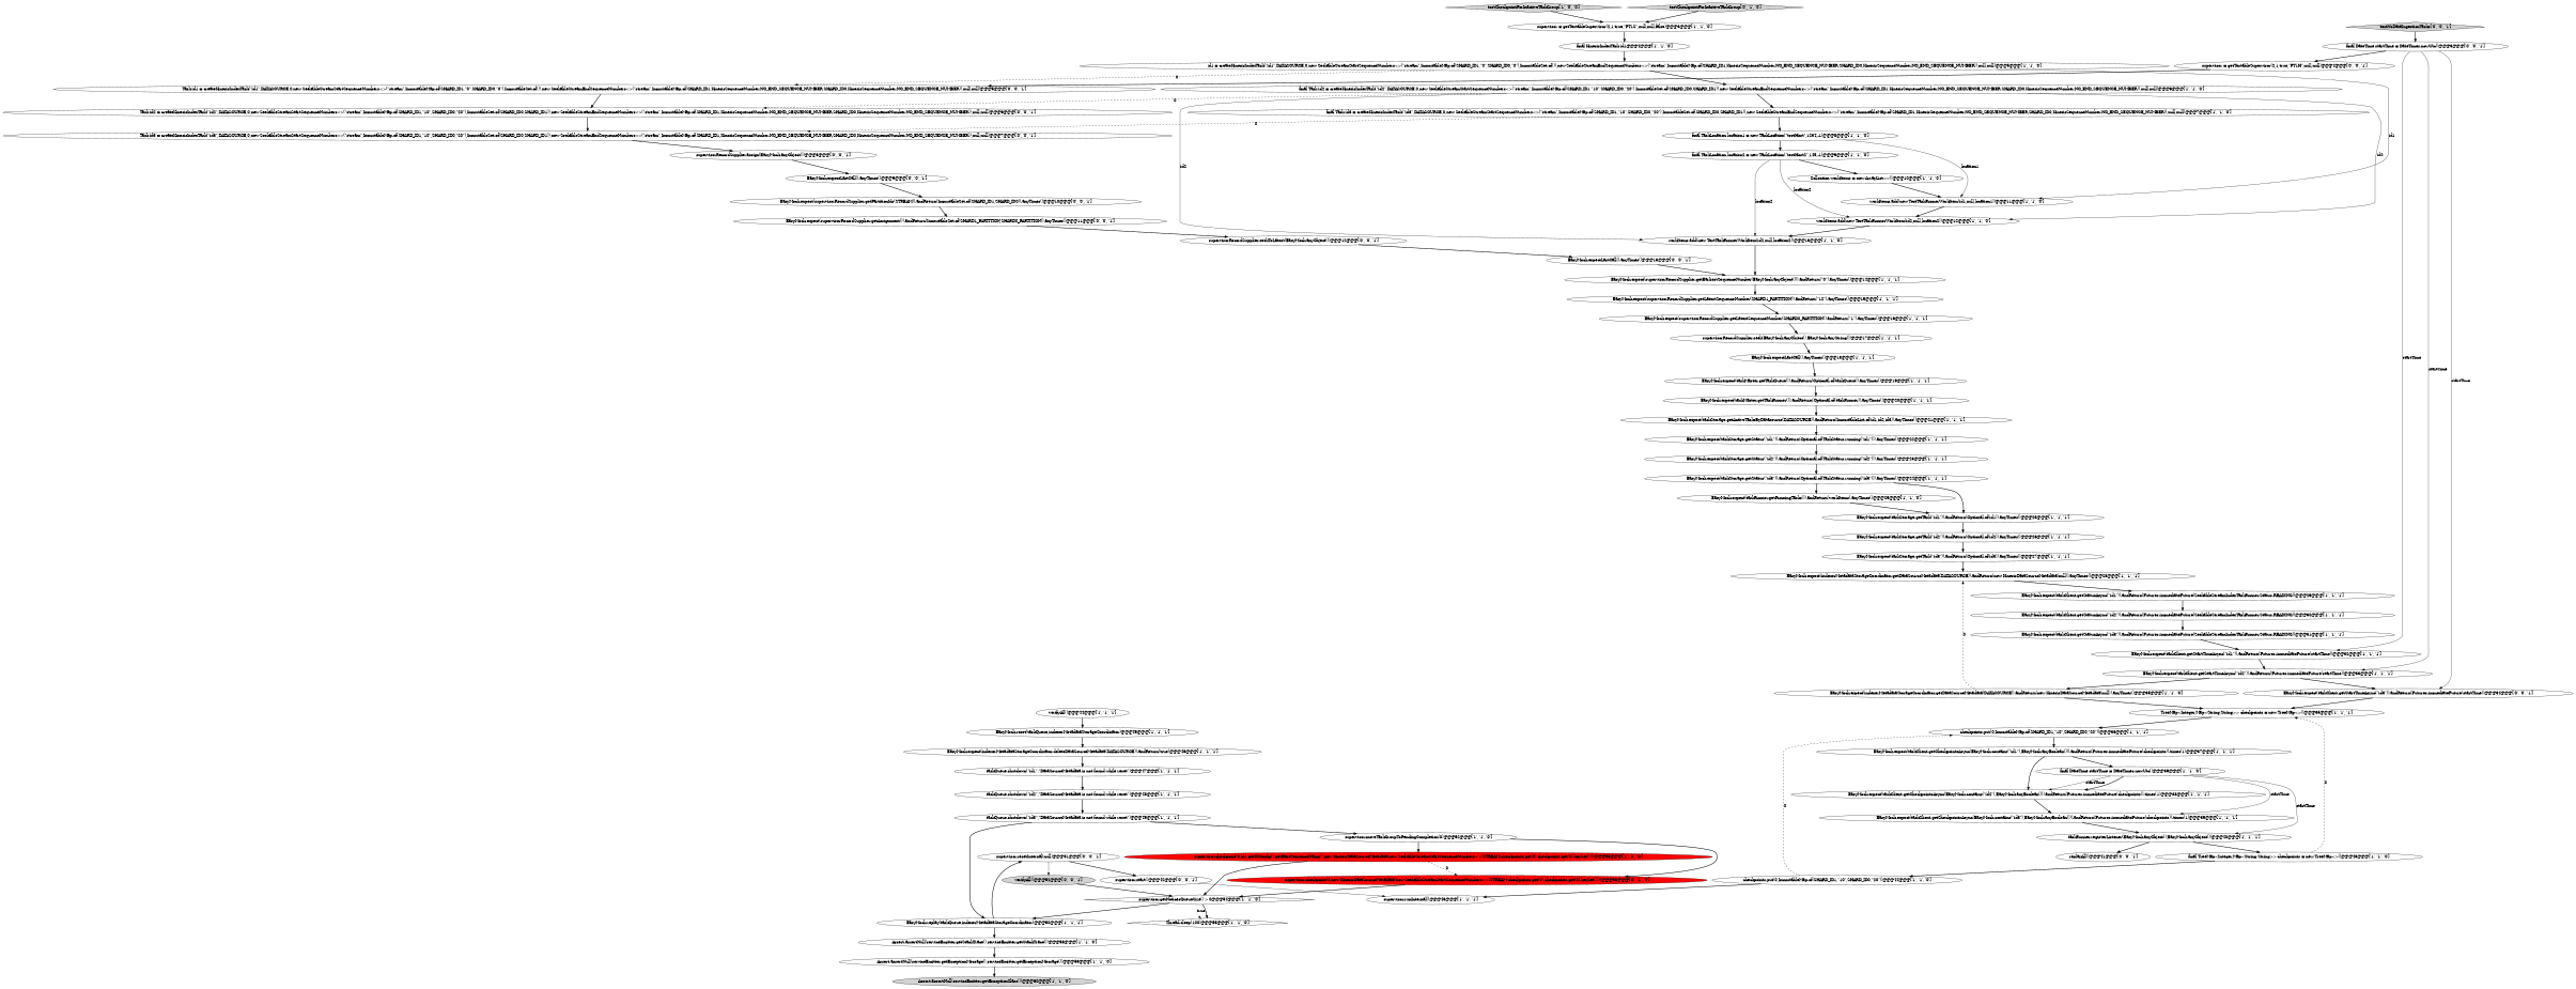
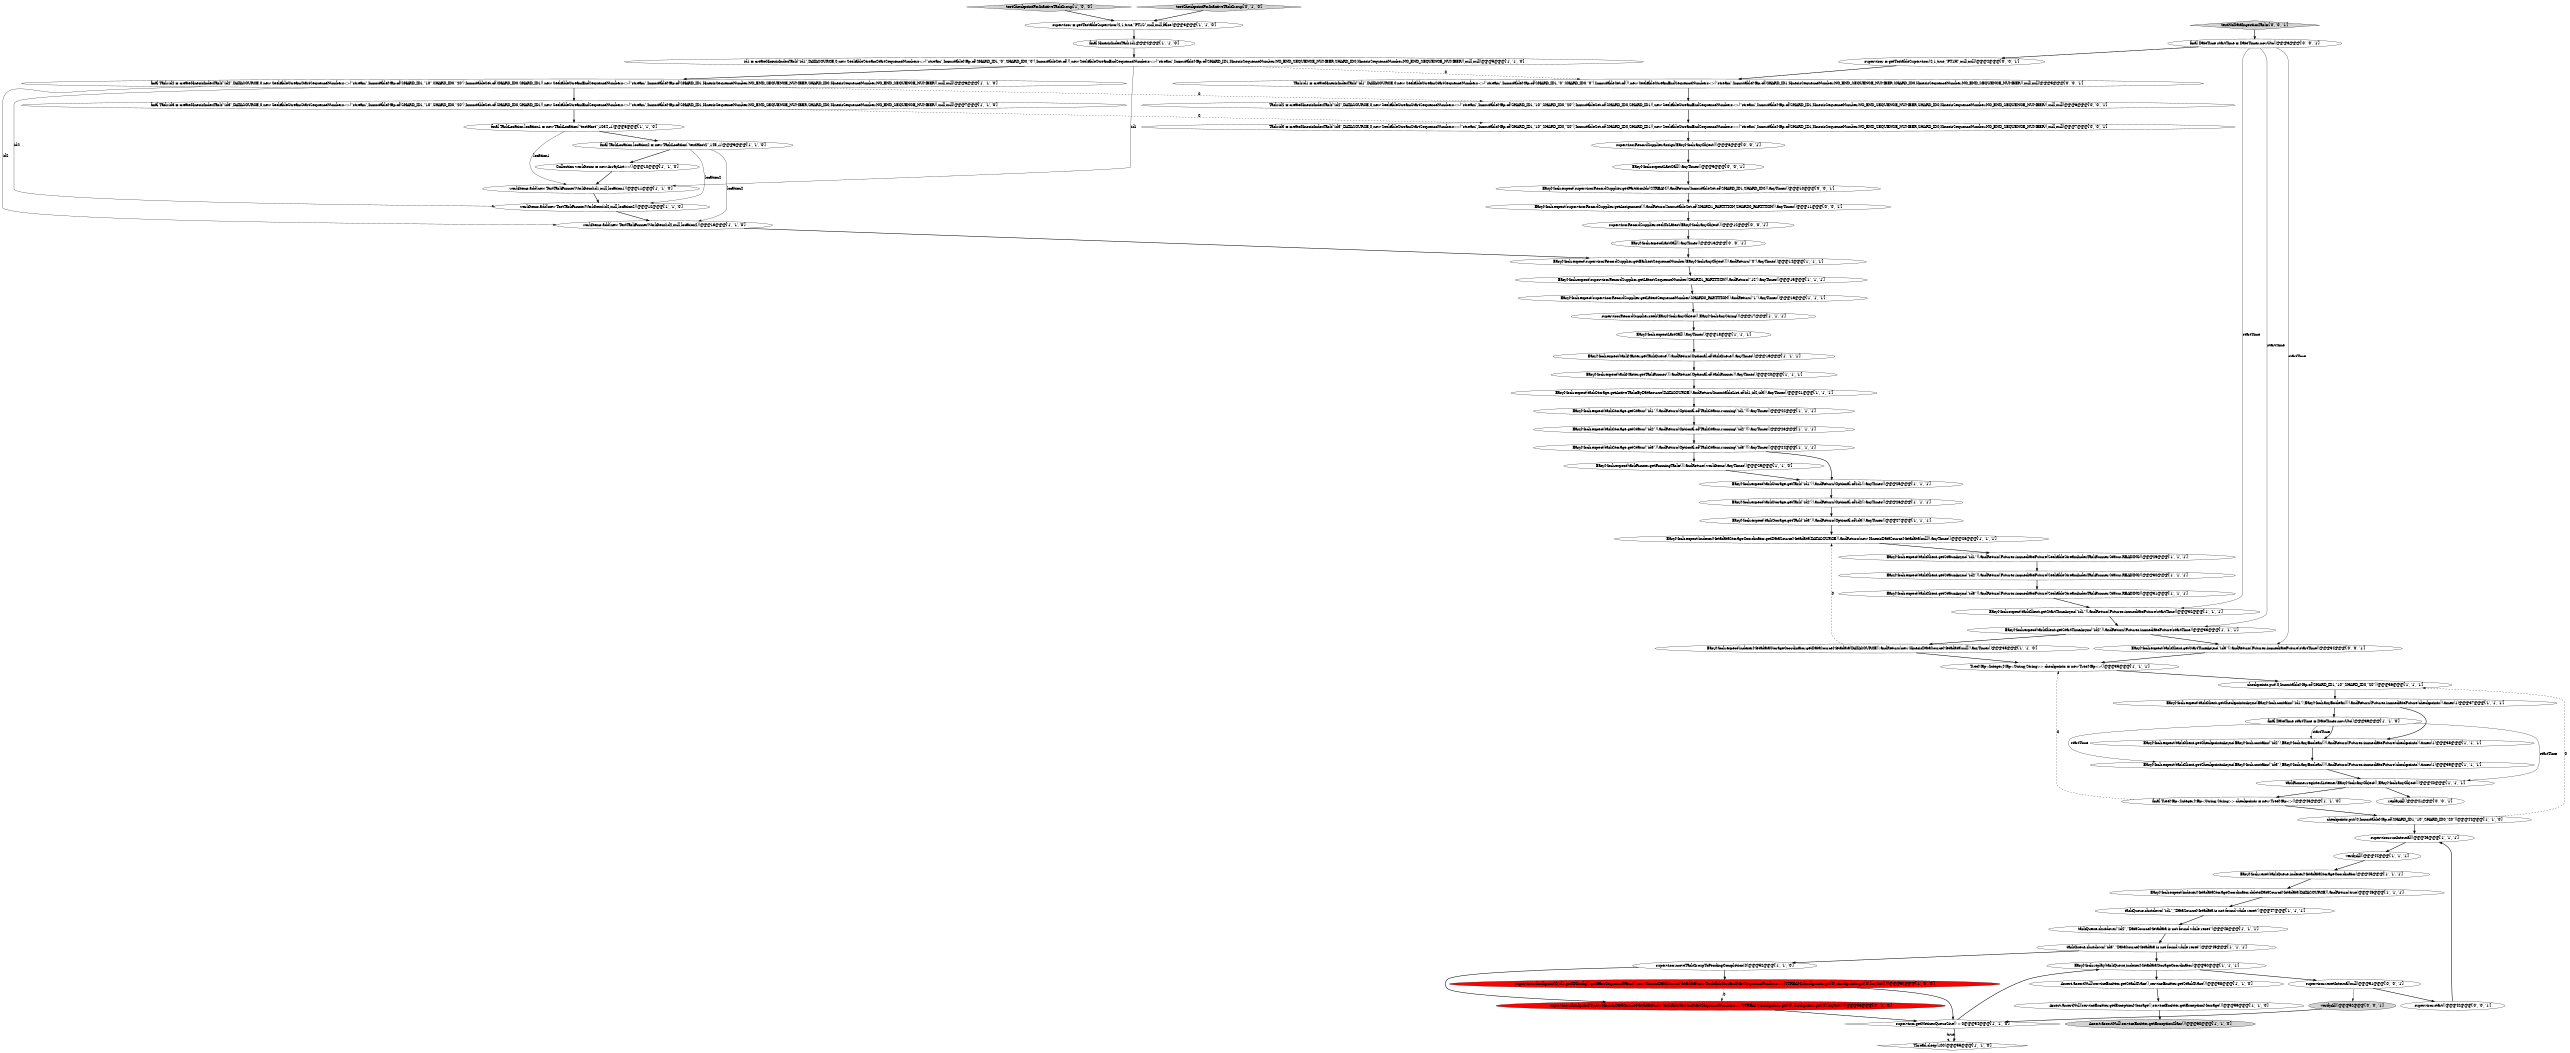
  digraph {
    node [fillcolor=white shape=ellipse style=filled]
    edge [style=bold]
    n1 [label="EasyMock.expect(indexerMetadataStorageCoordinator.getDataSourceMetadata(DATASOURCE)).andReturn(new KinesisDataSourceMetadata(null)).anyTimes()@@@28@@@['1', '1', '1']"]
    n2 [label="EasyMock.expect(taskClient.getStatusAsync(\"id1\")).andReturn(Futures.immediateFuture(SeekableStreamIndexTaskRunner.Status.READING))@@@29@@@['1', '1', '1']"]
    n3 [label="EasyMock.expect(taskClient.getStatusAsync(\"id2\")).andReturn(Futures.immediateFuture(SeekableStreamIndexTaskRunner.Status.READING))@@@30@@@['1', '1', '1']"]
    n4 [label="supervisor = getTestableSupervisor(2,1,true,\"PT1H\",null,null)@@@4@@@['0', '0', '1']"]
    n5 [label="Task id1 = createKinesisIndexTask(\"id1\",DATASOURCE,0,new SeekableStreamStartSequenceNumbers<>(\"stream\",ImmutableMap.of(SHARD_ID1,\"0\",SHARD_ID0,\"0\"),ImmutableSet.of()),new SeekableStreamEndSequenceNumbers<>(\"stream\",ImmutableMap.of(SHARD_ID1,KinesisSequenceNumber.NO_END_SEQUENCE_NUMBER,SHARD_ID0,KinesisSequenceNumber.NO_END_SEQUENCE_NUMBER)),null,null)@@@5@@@['0', '0', '1']"]
    n6 [label="Task id2 = createKinesisIndexTask(\"id2\",DATASOURCE,0,new SeekableStreamStartSequenceNumbers<>(\"stream\",ImmutableMap.of(SHARD_ID1,\"10\",SHARD_ID0,\"20\"),ImmutableSet.of(SHARD_ID0,SHARD_ID1)),new SeekableStreamEndSequenceNumbers<>(\"stream\",ImmutableMap.of(SHARD_ID1,KinesisSequenceNumber.NO_END_SEQUENCE_NUMBER,SHARD_ID0,KinesisSequenceNumber.NO_END_SEQUENCE_NUMBER)),null,null)@@@6@@@['0', '0', '1']"]
    n7 [label="EasyMock.expect(taskStorage.getTask(\"id2\")).andReturn(Optional.of(id2)).anyTimes()@@@26@@@['1', '1', '1']"]
    n8 [label="EasyMock.expect(taskStorage.getTask(\"id3\")).andReturn(Optional.of(id3)).anyTimes()@@@27@@@['1', '1', '1']"]
    n9 [fillcolor=lightgray label="verifyAll()@@@52@@@['0', '0', '1']"]
    n10 [label="supervisor.getNoticesQueueSize() > 0@@@54@@@['1', '1', '0']" shape=diamond]
    n11 [label="taskQueue.shutdown(\"id1\",\"DataSourceMetadata is not found while reset\")@@@47@@@['1', '1', '1']"]
    n12 [label="taskQueue.shutdown(\"id2\",\"DataSourceMetadata is not found while reset\")@@@48@@@['1', '1', '1']"]
    n13 [label="taskQueue.shutdown(\"id3\",\"DataSourceMetadata is not found while reset\")@@@49@@@['1', '1', '1']"]
    n14 [label="EasyMock.expect(taskClient.getStartTimeAsync(\"id1\")).andReturn(Futures.immediateFuture(startTime))@@@32@@@['1', '1', '1']"]
    n15 [label="EasyMock.expect(taskClient.getStartTimeAsync(\"id2\")).andReturn(Futures.immediateFuture(startTime))@@@33@@@['1', '1', '1']"]
    n16 [label="EasyMock.expect(taskClient.getStartTimeAsync(\"id3\")).andReturn(Futures.immediateFuture(startTime))@@@34@@@['0', '0', '1']"]
    n17 [label="EasyMock.expect(indexerMetadataStorageCoordinator.getDataSourceMetadata(DATASOURCE)).andReturn(new KinesisDataSourceMetadata(null)).anyTimes()@@@35@@@['1', '1', '0']"]
    n18 [label="final Task id2 = createKinesisIndexTask(\"id2\",DATASOURCE,0,new SeekableStreamStartSequenceNumbers<>(\"stream\",ImmutableMap.of(SHARD_ID1,\"10\",SHARD_ID0,\"20\"),ImmutableSet.of(SHARD_ID0,SHARD_ID1)),new SeekableStreamEndSequenceNumbers<>(\"stream\",ImmutableMap.of(SHARD_ID1,KinesisSequenceNumber.NO_END_SEQUENCE_NUMBER,SHARD_ID0,KinesisSequenceNumber.NO_END_SEQUENCE_NUMBER)),null,null)@@@6@@@['1', '1', '0']"]
    n19 [label="workItems.add(new TestTaskRunnerWorkItem(id2,null,location2))@@@13@@@['1', '1', '0']"]
    n20 [label="workItems.add(new TestTaskRunnerWorkItem(id2,null,location2))@@@12@@@['1', '1', '0']"]
    n21 [label="final Task id3 = createKinesisIndexTask(\"id3\",DATASOURCE,0,new SeekableStreamStartSequenceNumbers<>(\"stream\",ImmutableMap.of(SHARD_ID1,\"10\",SHARD_ID0,\"20\"),ImmutableSet.of(SHARD_ID0,SHARD_ID1)),new SeekableStreamEndSequenceNumbers<>(\"stream\",ImmutableMap.of(SHARD_ID1,KinesisSequenceNumber.NO_END_SEQUENCE_NUMBER,SHARD_ID0,KinesisSequenceNumber.NO_END_SEQUENCE_NUMBER)),null,null)@@@7@@@['1', '1', '0']"]
    n22 [label="EasyMock.expect(supervisorRecordSupplier.getEarliestSequenceNumber(EasyMock.anyObject())).andReturn(\"0\").anyTimes()@@@14@@@['1', '1', '1']"]
    n23 [label="Task id3 = createKinesisIndexTask(\"id3\",DATASOURCE,0,new SeekableStreamStartSequenceNumbers<>(\"stream\",ImmutableMap.of(SHARD_ID1,\"10\",SHARD_ID0,\"20\"),ImmutableSet.of(SHARD_ID0,SHARD_ID1)),new SeekableStreamEndSequenceNumbers<>(\"stream\",ImmutableMap.of(SHARD_ID1,KinesisSequenceNumber.NO_END_SEQUENCE_NUMBER,SHARD_ID0,KinesisSequenceNumber.NO_END_SEQUENCE_NUMBER)),null,null)@@@7@@@['0', '0', '1']"]
    n24 [label="final TaskLocation location1 = new TaskLocation(\"testHost\",1234,-1)@@@8@@@['1', '1', '0']"]
    n25 [label="final TreeMap<Integer,Map<String,String>> checkpoints = new TreeMap<>()@@@43@@@['1', '1', '0']"]
    n26 [label="TreeMap<Integer,Map<String,String>> checkpoints = new TreeMap<>()@@@35@@@['1', '1', '1']"]
    n27 [label="checkpoints.put(0,ImmutableMap.of(SHARD_ID1,\"10\",SHARD_ID0,\"20\"))@@@44@@@['1', '1', '0']"]
    n28 [label="checkpoints.put(0,ImmutableMap.of(SHARD_ID1,\"10\",SHARD_ID0,\"20\"))@@@36@@@['1', '1', '1']"]
    n29 [label="supervisor.runInternal()@@@43@@@['1', '1', '1']"]
    n30 [label="supervisorRecordSupplier.seekToLatest(EasyMock.anyObject())@@@12@@@['0', '0', '1']"]
    n31 [label="EasyMock.expectLastCall().anyTimes()@@@13@@@['0', '0', '1']"]
    n32 [label="supervisorRecordSupplier.assign(EasyMock.anyObject())@@@8@@@['0', '0', '1']"]
    n33 [label="EasyMock.expectLastCall().anyTimes()@@@9@@@['0', '0', '1']"]
    n34 [label="EasyMock.expect(supervisorRecordSupplier.getPartitionIds(STREAM)).andReturn(ImmutableSet.of(SHARD_ID1,SHARD_ID0)).anyTimes()@@@10@@@['0', '0', '1']"]
    n35 [label="final DateTime startTime = DateTimes.nowUtc()@@@39@@@['1', '1', '0']"]
    n36 [label="EasyMock.expect(taskClient.getCheckpointsAsync(EasyMock.contains(\"id3\"),EasyMock.anyBoolean())).andReturn(Futures.immediateFuture(checkpoints)).times(1)@@@39@@@['1', '1', '1']"]
    n37 [label="taskRunner.registerListener(EasyMock.anyObject(),EasyMock.anyObject())@@@40@@@['1', '1', '1']"]
    n38 [label="EasyMock.expect(taskClient.getCheckpointsAsync(EasyMock.contains(\"id2\"),EasyMock.anyBoolean())).andReturn(Futures.immediateFuture(checkpoints)).times(1)@@@38@@@['1', '1', '1']"]
    n39 [label="replayAll()@@@41@@@['0', '0', '1']"]
    n40 [label="EasyMock.expect(supervisorRecordSupplier.getLatestSequenceNumber(SHARD0_PARTITION)).andReturn(\"1\").anyTimes()@@@16@@@['1', '1', '1']"]
    n41 [label="supervisorRecordSupplier.seek(EasyMock.anyObject(),EasyMock.anyString())@@@17@@@['1', '1', '1']"]
    n42 [label="EasyMock.expectLastCall().anyTimes()@@@18@@@['1', '1', '1']"]
    n43 [label="EasyMock.expect(supervisorRecordSupplier.getAssignment()).andReturn(ImmutableSet.of(SHARD1_PARTITION,SHARD0_PARTITION)).anyTimes()@@@11@@@['0', '0', '1']"]
    n44 [label="EasyMock.expect(indexerMetadataStorageCoordinator.deleteDataSourceMetadata(DATASOURCE)).andReturn(true)@@@46@@@['1', '1', '1']"]
    n45 [fillcolor=red label="supervisor.checkpoint(0,id1.getIOConfig().getBaseSequenceName(),new KinesisDataSourceMetadata(new SeekableStreamStartSequenceNumbers<>(STREAM,checkpoints.get(0),checkpoints.get(0).keySet())))@@@53@@@['1', '0', '0']"]
    n46 [fillcolor=red label="supervisor.checkpoint(0,new KinesisDataSourceMetadata(new SeekableStreamStartSequenceNumbers<>(STREAM,checkpoints.get(0),checkpoints.get(0).keySet())))@@@53@@@['0', '1', '0']"]
    n47 [label="EasyMock.replay(taskQueue,indexerMetadataStorageCoordinator)@@@50@@@['1', '1', '1']"]
    n48 [label="Thread.sleep(100)@@@55@@@['1', '1', '0']" shape=diamond]
    n49 [label="EasyMock.expect(taskStorage.getStatus(\"id3\")).andReturn(Optional.of(TaskStatus.running(\"id3\"))).anyTimes()@@@24@@@['1', '1', '1']"]
    n50 [label="EasyMock.expect(taskRunner.getRunningTasks()).andReturn(workItems).anyTimes()@@@25@@@['1', '1', '0']"]
    n51 [label="EasyMock.expect(taskStorage.getTask(\"id1\")).andReturn(Optional.of(id1)).anyTimes()@@@25@@@['1', '1', '1']"]
    n52 [label="EasyMock.expect(supervisorRecordSupplier.getLatestSequenceNumber(SHARD1_PARTITION)).andReturn(\"12\").anyTimes()@@@15@@@['1', '1', '1']"]
    n53 [label="verifyAll()@@@44@@@['1', '1', '1']"]
    n54 [label="EasyMock.reset(taskQueue,indexerMetadataStorageCoordinator)@@@45@@@['1', '1', '1']"]
    n55 [label="EasyMock.expect(taskStorage.getActiveTasksByDatasource(DATASOURCE)).andReturn(ImmutableList.of(id1,id2,id3)).anyTimes()@@@21@@@['1', '1', '1']"]
    n56 [label="EasyMock.expect(taskStorage.getStatus(\"id1\")).andReturn(Optional.of(TaskStatus.running(\"id1\"))).anyTimes()@@@22@@@['1', '1', '1']"]
    n57 [label="EasyMock.expect(taskStorage.getStatus(\"id2\")).andReturn(Optional.of(TaskStatus.running(\"id2\"))).anyTimes()@@@23@@@['1', '1', '1']"]
    n58 [label="EasyMock.expect(taskClient.getCheckpointsAsync(EasyMock.contains(\"id1\"),EasyMock.anyBoolean())).andReturn(Futures.immediateFuture(checkpoints)).times(1)@@@37@@@['1', '1', '1']"]
    n59 [label="Assert.assertNull(serviceEmitter.getStackTrace(),serviceEmitter.getStackTrace())@@@58@@@['1', '1', '0']"]
    n60 [label="Assert.assertNull(serviceEmitter.getExceptionMessage(),serviceEmitter.getExceptionMessage())@@@59@@@['1', '1', '0']"]
    n61 [fillcolor=lightgray label="Assert.assertNull(serviceEmitter.getExceptionClass())@@@60@@@['1', '1', '0']"]
    n62 [label="EasyMock.expect(taskClient.getStatusAsync(\"id3\")).andReturn(Futures.immediateFuture(SeekableStreamIndexTaskRunner.Status.READING))@@@31@@@['1', '1', '1']"]
    n63 [label="supervisor.moveTaskGroupToPendingCompletion(0)@@@52@@@['1', '1', '0']"]
    n64 [label="supervisor.resetInternal(null)@@@51@@@['0', '0', '1']"]
    n65 [fillcolor=lightgray label="testCheckpointForInactiveTaskGroup['1', '0', '0']" shape=diamond]
    n66 [label="supervisor = getTestableSupervisor(2,1,true,\"PT1S\",null,null,false)@@@3@@@['1', '1', '0']"]
    n67 [label="final KinesisIndexTask id1@@@4@@@['1', '1', '0']"]
    n68 [label="EasyMock.expect(taskMaster.getTaskRunner()).andReturn(Optional.of(taskRunner)).anyTimes()@@@20@@@['1', '1', '1']"]
    n69 [label="supervisor.start()@@@42@@@['0', '0', '1']"]
    n70 [label="workItems.add(new TestTaskRunnerWorkItem(id1,null,location1))@@@11@@@['1', '1', '0']"]
    n71 [label="final TaskLocation location2 = new TaskLocation(\"testHost2\",145,-1)@@@9@@@['1', '1', '0']"]
    n72 [label="Collection workItems = new ArrayList<>()@@@10@@@['1', '1', '0']"]
    n73 [label="id1 = createKinesisIndexTask(\"id1\",DATASOURCE,0,new SeekableStreamStartSequenceNumbers<>(\"stream\",ImmutableMap.of(SHARD_ID1,\"0\",SHARD_ID0,\"0\"),ImmutableSet.of()),new SeekableStreamEndSequenceNumbers<>(\"stream\",ImmutableMap.of(SHARD_ID1,KinesisSequenceNumber.NO_END_SEQUENCE_NUMBER,SHARD_ID0,KinesisSequenceNumber.NO_END_SEQUENCE_NUMBER)),null,null)@@@5@@@['1', '1', '0']"]
    n74 [fillcolor=lightgray label="testNoDataIngestionTasks['0', '0', '1']" shape=diamond]
    n75 [label="final DateTime startTime = DateTimes.nowUtc()@@@3@@@['0', '0', '1']"]
    n76 [label="EasyMock.expect(taskMaster.getTaskQueue()).andReturn(Optional.of(taskQueue)).anyTimes()@@@19@@@['1', '1', '1']"]
    n77 [fillcolor=lightgray label="testCheckpointForInactiveTaskGroup['0', '1', '0']" shape=diamond]
    n1 -> n2
    n2 -> n3
    n3 -> n62
    n4 -> n5
    n5 -> n6
    n6 -> n23
    n7 -> n8
    n8 -> n1
    n9 -> n10
    n10 -> n47
    n10 -> n48 [label=true style=dotted]
    n10 -> n48
    n11 -> n12
    n12 -> n13
    n13 -> n47
    n13 -> n63
    n14 -> n15
    n15 -> n16
    n15 -> n17
    n16 -> n26
    n17 -> n1 [label=0 style=dashed]
    n17 -> n26
    n18 -> n6 [label=0 style=dashed]
    n18 -> n19 [label=id2 style=solid]
    n18 -> n20 [label=id2 style=solid]
    n18 -> n21
    n19 -> n22
    n20 -> n19
    n21 -> n23 [label=0 style=dashed]
    n21 -> n24
    n22 -> n52
    n23 -> n32
    n24 -> n70 [label=location1 style=solid]
    n24 -> n71
    n25 -> n26 [label=0 style=dashed]
    n25 -> n27
    n26 -> n28
    n27 -> n28 [label=0 style=dashed]
    n27 -> n29
    n28 -> n58
+   n29 -> n53
    n30 -> n31
    n31 -> n22
    n32 -> n33
    n33 -> n34
    n34 -> n43
    n35 -> n36 [label=startTime style=solid]
    n35 -> n37 [label=startTime style=solid]
    n35 -> n38 [label=startTime style=solid]
    n35 -> n38
    n36 -> n37
    n37 -> n25
    n37 -> n39
    n38 -> n36
    n40 -> n41
    n41 -> n42
    n42 -> n76
    n43 -> n30
    n44 -> n11
    n45 -> n10
    n45 -> n46 [label=0 style=dashed]
    n46 -> n10
    n47 -> n59
    n47 -> n64
    n49 -> n50
    n49 -> n51
    n50 -> n51
    n51 -> n7
    n52 -> n40
    n53 -> n54
    n54 -> n44
    n55 -> n56
    n56 -> n57
    n57 -> n49
    n58 -> n35
    n58 -> n38
    n59 -> n60
    n60 -> n61
    n62 -> n14
    n63 -> n45
    n63 -> n46
    n64 -> n9 [style=solid]
    n64 -> n69
    n65 -> n66
    n66 -> n67
    n67 -> n73
    n68 -> n55
-   n69 -> n29 [style=solid]
+   n69 -> n29
    n70 -> n20
    n71 -> n19 [label=location2 style=solid]
    n71 -> n20 [label=location2 style=solid]
    n71 -> n72
    n72 -> n70
    n73 -> n5 [label=0 style=dashed]
    n73 -> n18
    n73 -> n70 [label=id1 style=solid]
    n74 -> n75
    n75 -> n4
    n75 -> n14 [label=startTime style=solid]
    n75 -> n15 [label=startTime style=solid]
    n75 -> n16 [label=startTime style=solid]
    n76 -> n68
    n77 -> n66
  }
